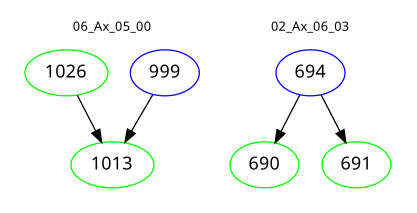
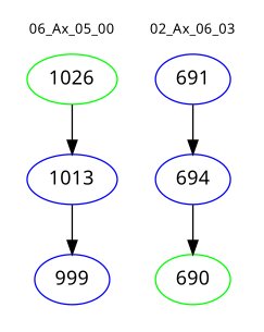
  digraph {
    fontname="Noto Sans"
    node [color=blue fontname="Noto Sans"]
    edge [color=black fontname="Noto Sans"]
-   n1 [color=green label=1013]
+   n1 [label=1013]
    n2 [label=999]
    n3 [color=green label=1026]
    n4 [label=694]
    n5 [color=green label=690]
-   n6 [color=green label=691]
+   n6 [label=691]
    subgraph cluster_1 {
      color=white
      fontsize=10
      label="06_Ax_05_00"
      n1
      n2
      n3
    }
    subgraph cluster_2 {
      color=white
      fontsize=10
      label="02_Ax_06_03"
      n4
      n5
      n6
    }
-   n2 -> n1
+   n1 -> n2
    n3 -> n1
    n4 -> n5
-   n4 -> n6
+   n6 -> n4
  }
